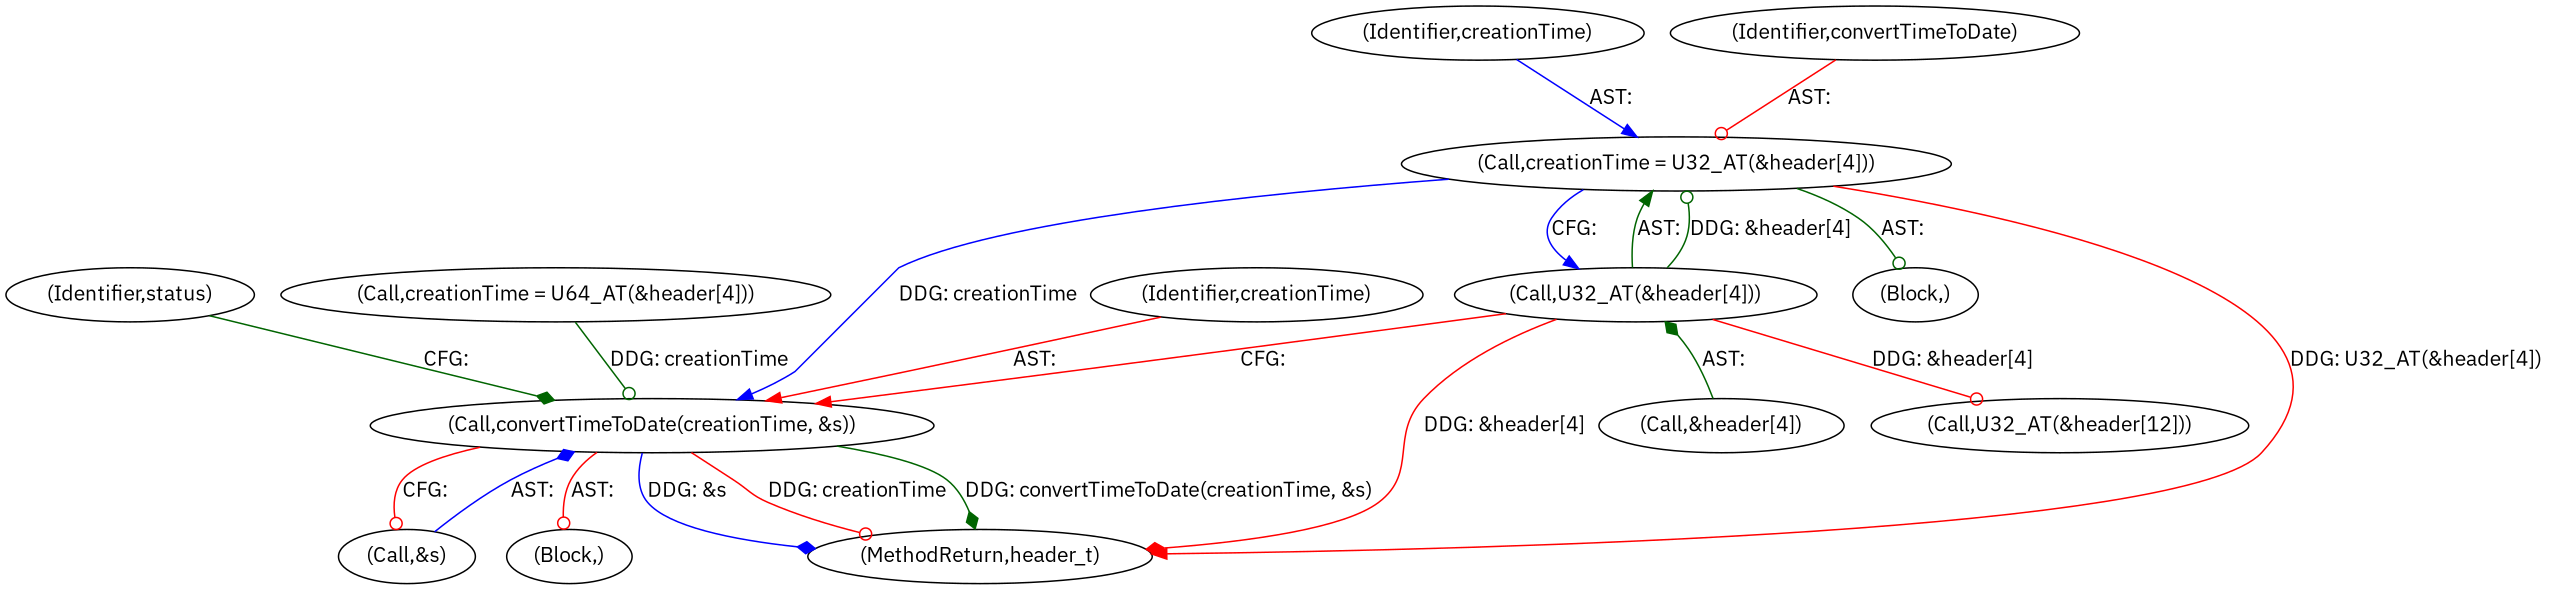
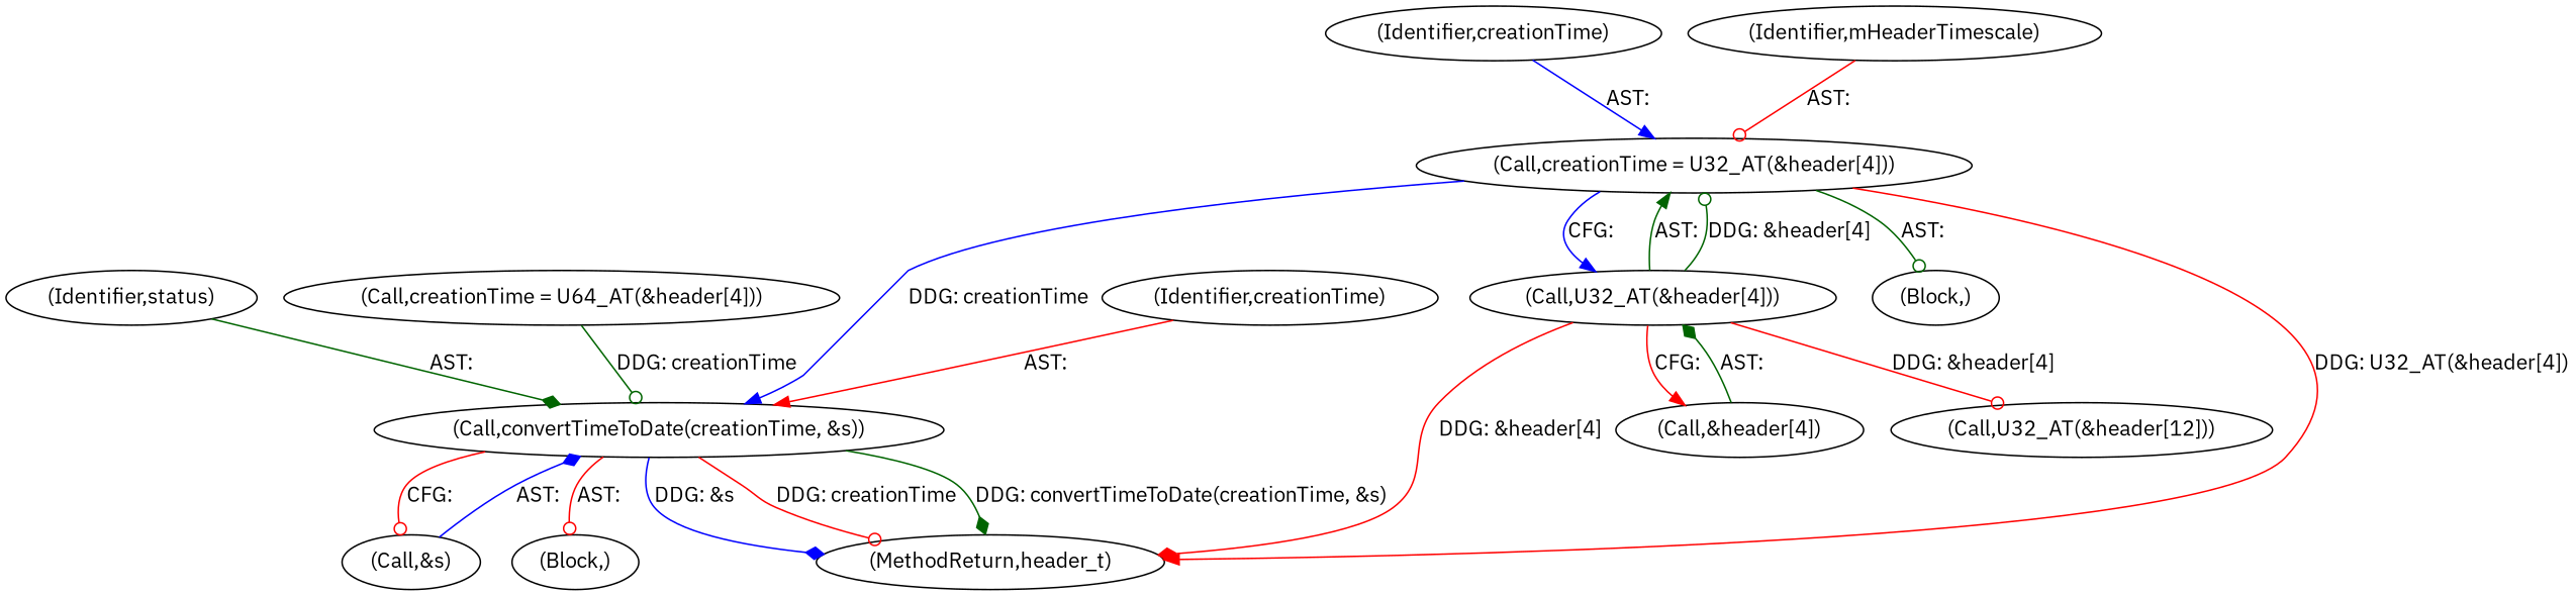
  digraph {
    fontname="IBM Plex Sans"
    node [fontname="IBM Plex Sans"]
    edge [arrowhead=odot color=red fontname="IBM Plex Sans"]
    n1 [label="(Call,creationTime = U32_AT(&header[4]))"]
    n2 [label="(Call,U32_AT(&header[4]))"]
    n3 [label="(Call,convertTimeToDate(creationTime, &s))"]
    n4 [label="(Block,)"]
    n5 [label="(MethodReturn,header_t)"]
    n6 [label="(Call,&header[4])"]
    n7 [label="(Call,U32_AT(&header[12]))"]
    n8 [label="(Call,&s)"]
    n9 [label="(Block,)"]
    n10 [label="(Identifier,creationTime)"]
-   n11 [label="(Identifier,convertTimeToDate)"]
+   n11 [label="(Identifier,mHeaderTimescale)"]
    n12 [label="(Identifier,creationTime)"]
    n13 [label="(Identifier,status)"]
    n14 [label="(Call,creationTime = U64_AT(&header[4]))"]
    n1 -> n2 [arrowhead=normal color=blue label="CFG: "]
    n1 -> n3 [arrowhead=normal color=blue label="DDG: creationTime"]
    n1 -> n4 [color=darkgreen label="AST: "]
    n1 -> n5 [arrowhead=normal label="DDG: U32_AT(&header[4])"]
    n2 -> n1 [arrowhead=normal color=darkgreen label="AST: "]
    n2 -> n1 [color=darkgreen label="DDG: &header[4]"]
    n2 -> n5 [arrowhead=diamond label="DDG: &header[4]"]
-   n2 -> n3 [arrowhead=normal label="CFG: "]
+   n2 -> n6 [arrowhead=normal label="CFG: "]
    n2 -> n7 [label="DDG: &header[4]"]
    n3 -> n5 [label="DDG: creationTime"]
    n3 -> n5 [arrowhead=diamond color=darkgreen label="DDG: convertTimeToDate(creationTime, &s)"]
    n3 -> n5 [arrowhead=diamond color=blue label="DDG: &s"]
    n3 -> n8 [label="CFG: "]
    n3 -> n9 [label="AST: "]
    n6 -> n2 [arrowhead=diamond color=darkgreen label="AST: "]
    n8 -> n3 [arrowhead=diamond color=blue label="AST: "]
    n10 -> n1 [arrowhead=normal color=blue label="AST: "]
    n11 -> n1 [label="AST: "]
    n12 -> n3 [arrowhead=normal label="AST: "]
-   n13 -> n3 [arrowhead=diamond color=darkgreen label="CFG: "]
+   n13 -> n3 [arrowhead=diamond color=darkgreen label="AST: "]
    n14 -> n3 [color=darkgreen label="DDG: creationTime"]
  }
